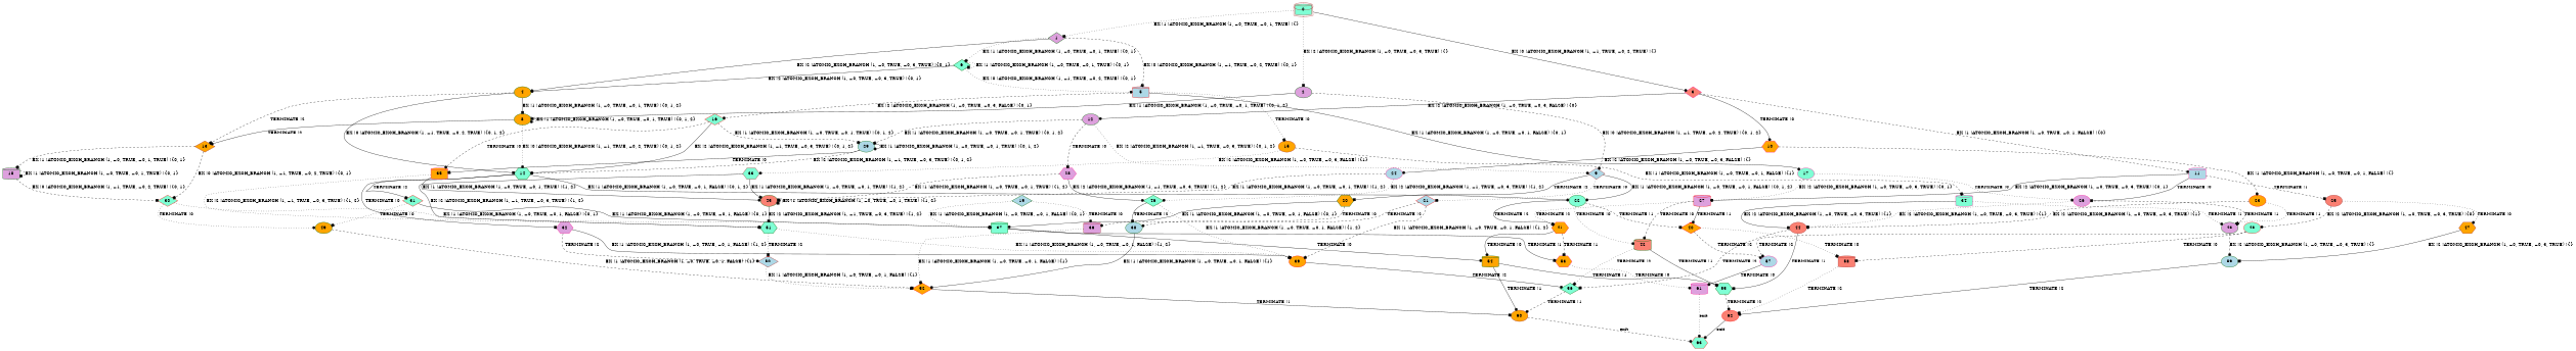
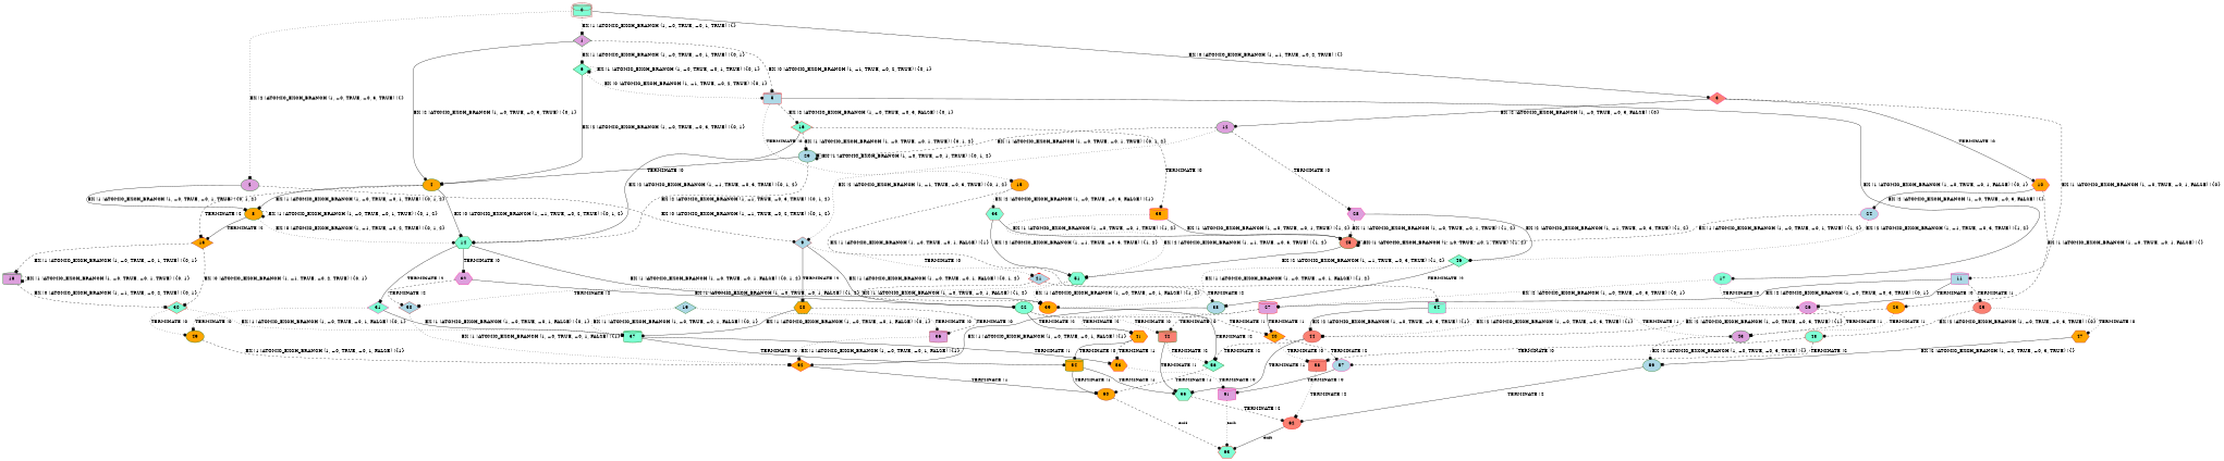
  digraph {
    node [color=darkgreen fillcolor=aquamarine shape=ellipse style=filled]
    edge [arrowhead=dot style=solid]
    0 [color=brown peripheries=2 shape=cylinder]
    1 [fillcolor=plum shape=diamond]
    2 [fillcolor=plum]
    3 [color=deeppink fillcolor=salmon shape=diamond]
    4 [fillcolor=orange]
    5 [color=red fillcolor=lightblue shape=cylinder]
    6 [shape=diamond]
    8 [fillcolor=orange]
    9 [color=brown fillcolor=lightblue shape=diamond]
    10 [color=deeppink fillcolor=orange shape=hexagon]
    11 [color=deeppink fillcolor=lightblue shape=cylinder]
    12 [fillcolor=plum]
    13 [color=brown fillcolor=orange shape=diamond]
    14 [shape=hexagon]
    15 [color=brown fillcolor=orange]
    16 [color=red shape=diamond]
    17 [color=deeppink]
    20 [fillcolor=orange shape=hexagon]
    21 [color=red fillcolor=lightblue shape=diamond]
    22
    23 [color=red fillcolor=orange]
    24 [color=deeppink fillcolor=lightblue]
    25 [color=brown fillcolor=salmon]
    26 [color=deeppink fillcolor=plum]
    27 [color=red fillcolor=plum shape=cylinder]
    28 [color=deeppink fillcolor=plum shape=hexagon]
    29 [fillcolor=lightblue]
    18 [fillcolor=plum shape=cylinder]
    30 [color=red shape=diamond]
-   31 [color=red shape=diamond]
+   31 [color=deeppink shape=diamond]
    32 [color=deeppink fillcolor=plum shape=hexagon]
    33 [color=brown shape=hexagon]
    34 [color=deeppink shape=cylinder]
    35 [color=deeppink fillcolor=orange shape=cylinder]
    19 [fillcolor=lightblue shape=diamond]
    36 [color=brown fillcolor=plum shape=cylinder]
    37 [shape=cylinder]
    38 [fillcolor=lightblue]
    39 [color=red fillcolor=orange]
    40 [color=red fillcolor=orange shape=diamond]
    41 [color=red fillcolor=orange shape=hexagon]
    42 [fillcolor=salmon shape=cylinder]
    43 [fillcolor=plum]
    44 [color=brown fillcolor=salmon]
    45 [fillcolor=salmon]
    46 [shape=diamond]
    47 [color=brown fillcolor=orange shape=hexagon]
    48 [color=red]
    49 [fillcolor=orange]
    50 [color=brown fillcolor=lightblue shape=diamond]
    51 [shape=hexagon]
    52 [color=red fillcolor=orange shape=diamond]
    53 [color=deeppink fillcolor=orange shape=hexagon]
    54 [fillcolor=orange shape=cylinder]
    56 [shape=diamond]
    57 [color=deeppink fillcolor=lightblue]
    58 [color=brown fillcolor=salmon shape=cylinder]
    55 [shape=hexagon]
    59 [fillcolor=lightblue]
    60 [color=brown fillcolor=orange]
    61 [color=deeppink fillcolor=plum shape=cylinder]
    62 [color=red fillcolor=salmon]
    63 [color=red shape=hexagon]
    0 -> 1 [arrowhead=box label="EX !1 !ATOMIC_EXCH_BRANCH (1, +0, TRUE, +0, 1, TRUE) !{}" style=dotted]
    0 -> 2 [arrowhead=box label="EX !2 !ATOMIC_EXCH_BRANCH (1, +0, TRUE, +0, 3, TRUE) !{}" style=dotted]
    0 -> 3 [label="EX !0 !ATOMIC_EXCH_BRANCH (1, +1, TRUE, +0, 2, TRUE) !{}"]
    1 -> 4 [label="EX !2 !ATOMIC_EXCH_BRANCH (1, +0, TRUE, +0, 3, TRUE) !{0, 1}"]
    1 -> 5 [arrowhead=box label="EX !0 !ATOMIC_EXCH_BRANCH (1, +1, TRUE, +0, 2, TRUE) !{0, 1}" style=dashed]
    1 -> 6 [arrowhead=box label="EX !1 !ATOMIC_EXCH_BRANCH (1, +0, TRUE, +0, 1, TRUE) !{0, 1}" style=dotted]
    2 -> 8 [arrowhead=box label="EX !1 !ATOMIC_EXCH_BRANCH (1, +0, TRUE, +0, 1, TRUE) !{0, 1, 2}"]
    2 -> 9 [label="EX !0 !ATOMIC_EXCH_BRANCH (1, +1, TRUE, +0, 2, TRUE) !{0, 1, 2}" style=dashed]
    3 -> 10 [label="TERMINATE !0"]
    3 -> 11 [label="EX !1 !ATOMIC_EXCH_BRANCH (1, +0, TRUE, +0, 1, FALSE) !{0}" style=dashed]
    3 -> 12 [label="EX !2 !ATOMIC_EXCH_BRANCH (1, +0, TRUE, +0, 3, FALSE) !{0}"]
    4 -> 8 [arrowhead=box label="EX !1 !ATOMIC_EXCH_BRANCH (1, +0, TRUE, +0, 1, TRUE) !{0, 1, 2}"]
    4 -> 13 [arrowhead=box label="TERMINATE !2" style=dashed]
    4 -> 14 [arrowhead=box label="EX !0 !ATOMIC_EXCH_BRANCH (1, +1, TRUE, +0, 2, TRUE) !{0, 1, 2}"]
    5 -> 15 [arrowhead=box label="TERMINATE !0" style=dotted]
    5 -> 16 [label="EX !2 !ATOMIC_EXCH_BRANCH (1, +0, TRUE, +0, 3, FALSE) !{0, 1}" style=dashed]
    5 -> 17 [label="EX !1 !ATOMIC_EXCH_BRANCH (1, +0, TRUE, +0, 1, FALSE) !{0, 1}"]
    6 -> 4 [label="EX !2 !ATOMIC_EXCH_BRANCH (1, +0, TRUE, +0, 3, TRUE) !{0, 1}"]
    6 -> 5 [label="EX !0 !ATOMIC_EXCH_BRANCH (1, +1, TRUE, +0, 2, TRUE) !{0, 1}" style=dotted]
    6 -> 6 [arrowhead=box label="EX !1 !ATOMIC_EXCH_BRANCH (1, +0, TRUE, +0, 1, TRUE) !{0, 1}" style=dotted]
    8 -> 8 [label="EX !1 !ATOMIC_EXCH_BRANCH (1, +0, TRUE, +0, 1, TRUE) !{0, 1, 2}" style=dashed]
    8 -> 13 [label="TERMINATE !2"]
    8 -> 14 [label="EX !0 !ATOMIC_EXCH_BRANCH (1, +1, TRUE, +0, 2, TRUE) !{0, 1, 2}" style=dotted]
    9 -> 20 [arrowhead=box label="TERMINATE !2"]
    9 -> 21 [arrowhead=box label="TERMINATE !0" style=dotted]
    9 -> 22 [label="EX !1 !ATOMIC_EXCH_BRANCH (1, +0, TRUE, +0, 1, FALSE) !{0, 1, 2}"]
    10 -> 23 [label="EX !1 !ATOMIC_EXCH_BRANCH (1, +0, TRUE, +0, 1, FALSE) !{}" style=dashed]
    10 -> 24 [label="EX !2 !ATOMIC_EXCH_BRANCH (1, +0, TRUE, +0, 3, FALSE) !{}"]
    11 -> 25 [arrowhead=box label="TERMINATE !1" style=dashed]
    11 -> 26 [arrowhead=box label="TERMINATE !0"]
    11 -> 27 [label="EX !2 !ATOMIC_EXCH_BRANCH (1, +0, TRUE, +0, 3, TRUE) !{0, 1}"]
    12 -> 9 [label="EX !2 !ATOMIC_EXCH_BRANCH (1, +1, TRUE, +0, 3, TRUE) !{0, 1, 2}" style=dotted]
    12 -> 28 [arrowhead=box label="TERMINATE !0" style=dashed]
    12 -> 29 [arrowhead=box label="EX !1 !ATOMIC_EXCH_BRANCH (1, +0, TRUE, +0, 1, TRUE) !{0, 1, 2}" style=dashed]
    13 -> 18 [arrowhead=box label="EX !1 !ATOMIC_EXCH_BRANCH (1, +0, TRUE, +0, 1, TRUE) !{0, 1}" style=dashed]
    13 -> 30 [arrowhead=box label="EX !0 !ATOMIC_EXCH_BRANCH (1, +1, TRUE, +0, 2, TRUE) !{0, 1}" style=dashed]
    14 -> 22 [label="EX !1 !ATOMIC_EXCH_BRANCH (1, +0, TRUE, +0, 1, FALSE) !{0, 1, 2}"]
    14 -> 31 [arrowhead=box label="TERMINATE !2"]
    14 -> 32 [arrowhead=box label="TERMINATE !0"]
    15 -> 33 [label="EX !2 !ATOMIC_EXCH_BRANCH (1, +0, TRUE, +0, 3, FALSE) !{1}" style=dotted]
    15 -> 34 [arrowhead=box label="EX !1 !ATOMIC_EXCH_BRANCH (1, +0, TRUE, +0, 1, FALSE) !{1}" style=dashed]
    16 -> 14 [label="EX !2 !ATOMIC_EXCH_BRANCH (1, +1, TRUE, +0, 3, TRUE) !{0, 1, 2}"]
    16 -> 29 [arrowhead=box label="EX !1 !ATOMIC_EXCH_BRANCH (1, +0, TRUE, +0, 1, TRUE) !{0, 1, 2}" style=dashed]
    16 -> 35 [label="TERMINATE !0" style=dashed]
    17 -> 26 [label="TERMINATE !0" style=dotted]
    17 -> 27 [label="EX !2 !ATOMIC_EXCH_BRANCH (1, +0, TRUE, +0, 3, TRUE) !{0, 1}" style=dotted]
    20 -> 36 [label="TERMINATE !0" style=dashed]
    20 -> 37 [label="EX !1 !ATOMIC_EXCH_BRANCH (1, +0, TRUE, +0, 1, FALSE) !{0, 1}"]
    21 -> 38 [label="TERMINATE !2" style=dashed]
    21 -> 39 [arrowhead=box label="EX !1 !ATOMIC_EXCH_BRANCH (1, +0, TRUE, +0, 1, FALSE) !{1, 2}" style=dashed]
    22 -> 40 [arrowhead=box label="TERMINATE !1" style=dashed]
    22 -> 41 [arrowhead=box label="TERMINATE !2"]
    22 -> 42 [label="TERMINATE !0" style=dotted]
    23 -> 43 [arrowhead=box label="TERMINATE !1" style=dotted]
    23 -> 44 [label="EX !2 !ATOMIC_EXCH_BRANCH (1, +0, TRUE, +0, 3, TRUE) !{1}" style=dashed]
    24 -> 45 [arrowhead=box label="EX !1 !ATOMIC_EXCH_BRANCH (1, +0, TRUE, +0, 1, TRUE) !{1, 2}" style=dashed]
    24 -> 46 [label="EX !2 !ATOMIC_EXCH_BRANCH (1, +1, TRUE, +0, 3, TRUE) !{1, 2}" style=dotted]
    25 -> 47 [label="TERMINATE !0" style=dotted]
    25 -> 48 [label="EX !2 !ATOMIC_EXCH_BRANCH (1, +0, TRUE, +0, 3, TRUE) !{0}" style=dashed]
    26 -> 43 [arrowhead=box label="TERMINATE !1" style=dashed]
    26 -> 44 [arrowhead=box label="EX !2 !ATOMIC_EXCH_BRANCH (1, +0, TRUE, +0, 3, TRUE) !{1}" style=dotted]
    27 -> 40 [label="TERMINATE !1"]
    27 -> 41 [label="TERMINATE !2" style=dotted]
    27 -> 42 [label="TERMINATE !0" style=dashed]
    28 -> 45 [arrowhead=box label="EX !1 !ATOMIC_EXCH_BRANCH (1, +0, TRUE, +0, 1, TRUE) !{1, 2}" style=dashed]
    28 -> 46 [label="EX !2 !ATOMIC_EXCH_BRANCH (1, +1, TRUE, +0, 3, TRUE) !{1, 2}"]
    29 -> 14 [label="EX !2 !ATOMIC_EXCH_BRANCH (1, +1, TRUE, +0, 3, TRUE) !{0, 1, 2}" style=dashed]
    29 -> 29 [label="EX !1 !ATOMIC_EXCH_BRANCH (1, +0, TRUE, +0, 1, TRUE) !{0, 1, 2}"]
-   29 -> 35 [arrowhead=box label="TERMINATE !0"]
+   29 -> 4 [arrowhead=box label="TERMINATE !0"]
    18 -> 18 [arrowhead=box label="EX !1 !ATOMIC_EXCH_BRANCH (1, +0, TRUE, +0, 1, TRUE) !{0, 1}" style=dashed]
    18 -> 30 [arrowhead=box label="EX !0 !ATOMIC_EXCH_BRANCH (1, +1, TRUE, +0, 2, TRUE) !{0, 1}" style=dashed]
    30 -> 37 [arrowhead=box label="EX !1 !ATOMIC_EXCH_BRANCH (1, +0, TRUE, +0, 1, FALSE) !{0, 1}" style=dotted]
    30 -> 49 [label="TERMINATE !0" style=dotted]
    31 -> 37 [label="EX !1 !ATOMIC_EXCH_BRANCH (1, +0, TRUE, +0, 1, FALSE) !{0, 1}"]
    31 -> 49 [arrowhead=box label="TERMINATE !0" style=dotted]
    32 -> 39 [arrowhead=box label="EX !1 !ATOMIC_EXCH_BRANCH (1, +0, TRUE, +0, 1, FALSE) !{1, 2}"]
    32 -> 50 [label="TERMINATE !2" style=dashed]
    33 -> 45 [arrowhead=box label="EX !1 !ATOMIC_EXCH_BRANCH (1, +0, TRUE, +0, 1, TRUE) !{1, 2}"]
    33 -> 51 [arrowhead=box label="EX !2 !ATOMIC_EXCH_BRANCH (1, +1, TRUE, +0, 3, TRUE) !{1, 2}"]
    34 -> 43 [label="TERMINATE !1" style=dotted]
    34 -> 44 [arrowhead=box label="EX !2 !ATOMIC_EXCH_BRANCH (1, +0, TRUE, +0, 3, TRUE) !{1}"]
    35 -> 45 [label="EX !1 !ATOMIC_EXCH_BRANCH (1, +0, TRUE, +0, 1, TRUE) !{1, 2}"]
    35 -> 51 [label="EX !2 !ATOMIC_EXCH_BRANCH (1, +1, TRUE, +0, 3, TRUE) !{1, 2}" style=dotted]
    19 -> 36 [label="TERMINATE !0" style=dotted]
    19 -> 37 [label="EX !1 !ATOMIC_EXCH_BRANCH (1, +0, TRUE, +0, 1, FALSE) !{0, 1}" style=dotted]
    36 -> 52 [arrowhead=box label="EX !1 !ATOMIC_EXCH_BRANCH (1, +0, TRUE, +0, 1, FALSE) !{1}" style=dotted]
    37 -> 53 [arrowhead=box label="TERMINATE !1"]
    37 -> 54 [label="TERMINATE !0"]
    38 -> 52 [label="EX !1 !ATOMIC_EXCH_BRANCH (1, +0, TRUE, +0, 1, FALSE) !{1}"]
    39 -> 56 [label="TERMINATE !2"]
    40 -> 57 [label="TERMINATE !2" style=dashed]
    40 -> 58 [arrowhead=box label="TERMINATE !0" style=dotted]
    41 -> 53 [arrowhead=box label="TERMINATE !1" style=dashed]
    41 -> 54 [label="TERMINATE !0"]
    42 -> 56 [arrowhead=box label="TERMINATE !2" style=dotted]
    42 -> 55 [arrowhead=box label="TERMINATE !1"]
    43 -> 59 [label="EX !2 !ATOMIC_EXCH_BRANCH (1, +0, TRUE, +0, 3, TRUE) !{}" style=dashed]
    44 -> 56 [arrowhead=box label="TERMINATE !2" style=dashed]
    44 -> 55 [arrowhead=box label="TERMINATE !1"]
    45 -> 45 [arrowhead=box label="EX !1 !ATOMIC_EXCH_BRANCH (1, +0, TRUE, +0, 1, TRUE) !{1, 2}" style=dashed]
    45 -> 51 [arrowhead=box label="EX !2 !ATOMIC_EXCH_BRANCH (1, +1, TRUE, +0, 3, TRUE) !{1, 2}"]
    46 -> 38 [arrowhead=box label="TERMINATE !2"]
    46 -> 39 [label="EX !1 !ATOMIC_EXCH_BRANCH (1, +0, TRUE, +0, 1, FALSE) !{1, 2}" style=dotted]
    47 -> 59 [arrowhead=box label="EX !2 !ATOMIC_EXCH_BRANCH (1, +0, TRUE, +0, 3, TRUE) !{}"]
    48 -> 57 [label="TERMINATE !2" style=dashed]
    48 -> 58 [arrowhead=box label="TERMINATE !0" style=dashed]
    49 -> 52 [arrowhead=box label="EX !1 !ATOMIC_EXCH_BRANCH (1, +0, TRUE, +0, 1, FALSE) !{1}" style=dashed]
    50 -> 52 [arrowhead=box label="EX !1 !ATOMIC_EXCH_BRANCH (1, +0, TRUE, +0, 1, FALSE) !{1}" style=dotted]
    51 -> 39 [arrowhead=box label="EX !1 !ATOMIC_EXCH_BRANCH (1, +0, TRUE, +0, 1, FALSE) !{1, 2}" style=dotted]
    51 -> 50 [arrowhead=box label="TERMINATE !2" style=dotted]
    52 -> 60 [arrowhead=box label="TERMINATE !1"]
    53 -> 61 [label="TERMINATE !0" style=dotted]
    54 -> 55 [label="TERMINATE !1"]
    54 -> 60 [label="TERMINATE !1"]
    56 -> 60 [label="TERMINATE !1" style=dashed]
    57 -> 61 [label="TERMINATE !0"]
    58 -> 62 [arrowhead=box label="TERMINATE !2" style=dotted]
    55 -> 62 [label="TERMINATE !2" style=dashed]
    59 -> 62 [label="TERMINATE !2"]
    60 -> 63 [label=exit style=dashed]
    61 -> 63 [label=exit style=dotted]
    62 -> 63 [label=exit]
  }
